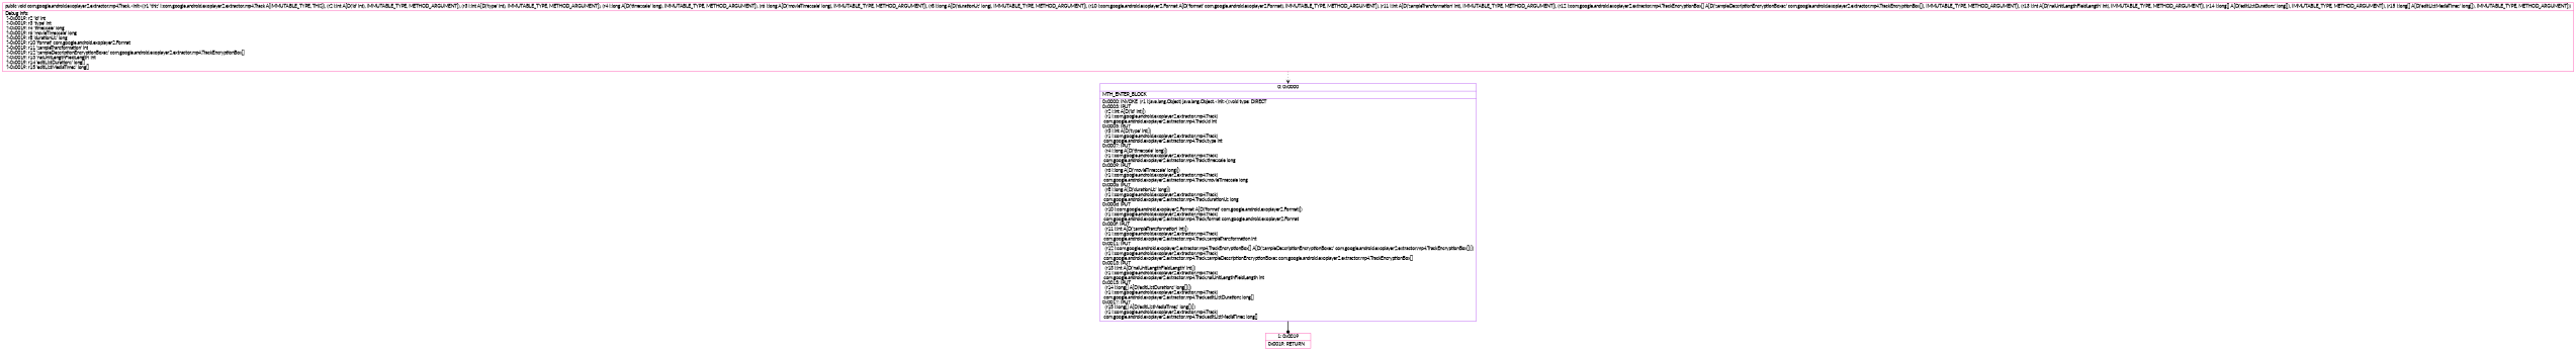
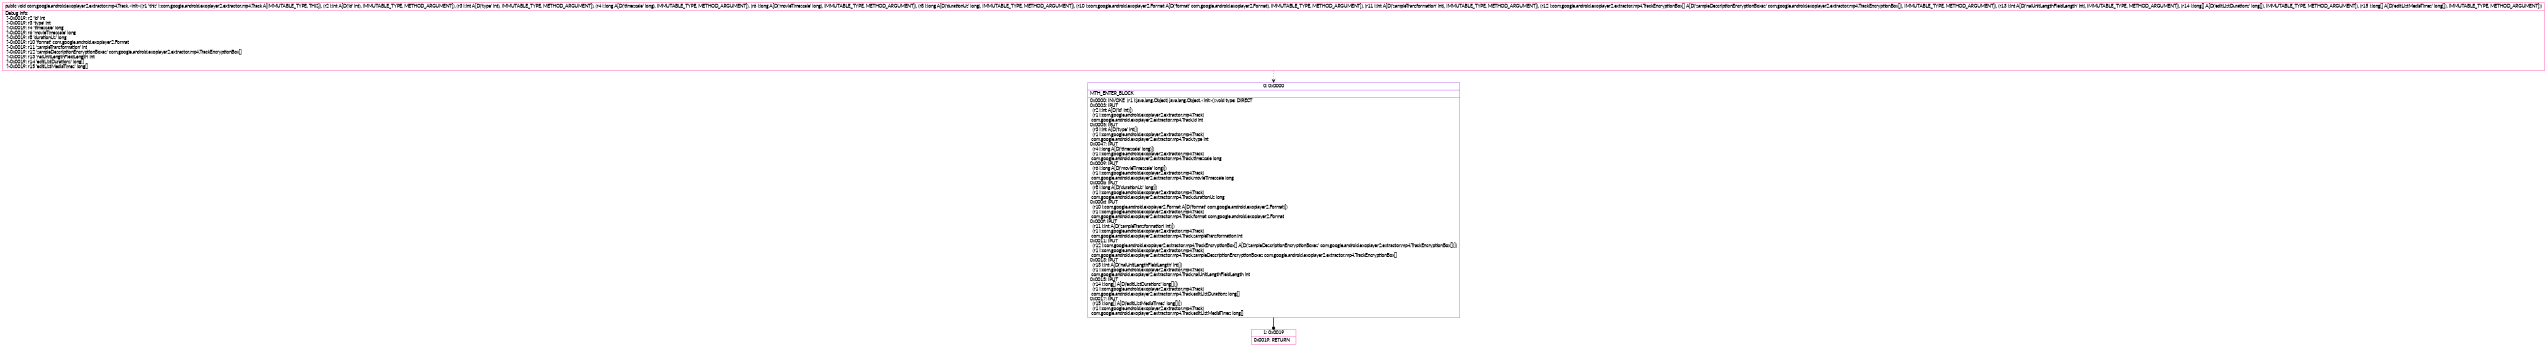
  digraph {
    fontname=Lato
    node [shape=record color=deeppink fontname=Lato]
    edge [fontname=Lato]
-   n1 [label="{0\:\ 0x0000|MTH_ENTER_BLOCK\l|0x0000: INVOKE  (r1 I:java.lang.Object) java.lang.Object.\<init\>():void type: DIRECT \l0x0003: IPUT  \l  (r2 I:int A[D('id' int)])\l  (r1 I:com.google.android.exoplayer2.extractor.mp4.Track)\l com.google.android.exoplayer2.extractor.mp4.Track.id int \l0x0005: IPUT  \l  (r3 I:int A[D('type' int)])\l  (r1 I:com.google.android.exoplayer2.extractor.mp4.Track)\l com.google.android.exoplayer2.extractor.mp4.Track.type int \l0x0007: IPUT  \l  (r4 I:long A[D('timescale' long)])\l  (r1 I:com.google.android.exoplayer2.extractor.mp4.Track)\l com.google.android.exoplayer2.extractor.mp4.Track.timescale long \l0x0009: IPUT  \l  (r6 I:long A[D('movieTimescale' long)])\l  (r1 I:com.google.android.exoplayer2.extractor.mp4.Track)\l com.google.android.exoplayer2.extractor.mp4.Track.movieTimescale long \l0x000b: IPUT  \l  (r8 I:long A[D('durationUs' long)])\l  (r1 I:com.google.android.exoplayer2.extractor.mp4.Track)\l com.google.android.exoplayer2.extractor.mp4.Track.durationUs long \l0x000d: IPUT  \l  (r10 I:com.google.android.exoplayer2.Format A[D('format' com.google.android.exoplayer2.Format)])\l  (r1 I:com.google.android.exoplayer2.extractor.mp4.Track)\l com.google.android.exoplayer2.extractor.mp4.Track.format com.google.android.exoplayer2.Format \l0x000f: IPUT  \l  (r11 I:int A[D('sampleTransformation' int)])\l  (r1 I:com.google.android.exoplayer2.extractor.mp4.Track)\l com.google.android.exoplayer2.extractor.mp4.Track.sampleTransformation int \l0x0011: IPUT  \l  (r12 I:com.google.android.exoplayer2.extractor.mp4.TrackEncryptionBox[] A[D('sampleDescriptionEncryptionBoxes' com.google.android.exoplayer2.extractor.mp4.TrackEncryptionBox[])])\l  (r1 I:com.google.android.exoplayer2.extractor.mp4.Track)\l com.google.android.exoplayer2.extractor.mp4.Track.sampleDescriptionEncryptionBoxes com.google.android.exoplayer2.extractor.mp4.TrackEncryptionBox[] \l0x0013: IPUT  \l  (r13 I:int A[D('nalUnitLengthFieldLength' int)])\l  (r1 I:com.google.android.exoplayer2.extractor.mp4.Track)\l com.google.android.exoplayer2.extractor.mp4.Track.nalUnitLengthFieldLength int \l0x0015: IPUT  \l  (r14 I:long[] A[D('editListDurations' long[])])\l  (r1 I:com.google.android.exoplayer2.extractor.mp4.Track)\l com.google.android.exoplayer2.extractor.mp4.Track.editListDurations long[] \l0x0017: IPUT  \l  (r15 I:long[] A[D('editListMediaTimes' long[])])\l  (r1 I:com.google.android.exoplayer2.extractor.mp4.Track)\l com.google.android.exoplayer2.extractor.mp4.Track.editListMediaTimes long[] \l}" color=purple]
+   n1 [label="{0\:\ 0x0000|MTH_ENTER_BLOCK\l|0x0000: INVOKE  (r1 I:java.lang.Object) java.lang.Object.\<init\>():void type: DIRECT \l0x0003: IPUT  \l  (r2 I:int A[D('id' int)])\l  (r1 I:com.google.android.exoplayer2.extractor.mp4.Track)\l com.google.android.exoplayer2.extractor.mp4.Track.id int \l0x0005: IPUT  \l  (r3 I:int A[D('type' int)])\l  (r1 I:com.google.android.exoplayer2.extractor.mp4.Track)\l com.google.android.exoplayer2.extractor.mp4.Track.type int \l0x0047: IPUT  \l  (r4 I:long A[D('timescale' long)])\l  (r1 I:com.google.android.exoplayer2.extractor.mp4.Track)\l com.google.android.exoplayer2.extractor.mp4.Track.timescale long \l0x0009: IPUT  \l  (r6 I:long A[D('movieTimescale' long)])\l  (r1 I:com.google.android.exoplayer2.extractor.mp4.Track)\l com.google.android.exoplayer2.extractor.mp4.Track.movieTimescale long \l0x000b: IPUT  \l  (r8 I:long A[D('durationUs' long)])\l  (r1 I:com.google.android.exoplayer2.extractor.mp4.Track)\l com.google.android.exoplayer2.extractor.mp4.Track.durationUs long \l0x000d: IPUT  \l  (r10 I:com.google.android.exoplayer2.Format A[D('format' com.google.android.exoplayer2.Format)])\l  (r1 I:com.google.android.exoplayer2.extractor.mp4.Track)\l com.google.android.exoplayer2.extractor.mp4.Track.format com.google.android.exoplayer2.Format \l0x000f: IPUT  \l  (r11 I:int A[D('sampleTransformation' int)])\l  (r1 I:com.google.android.exoplayer2.extractor.mp4.Track)\l com.google.android.exoplayer2.extractor.mp4.Track.sampleTransformation int \l0x0011: IPUT  \l  (r12 I:com.google.android.exoplayer2.extractor.mp4.TrackEncryptionBox[] A[D('sampleDescriptionEncryptionBoxes' com.google.android.exoplayer2.extractor.mp4.TrackEncryptionBox[])])\l  (r1 I:com.google.android.exoplayer2.extractor.mp4.Track)\l com.google.android.exoplayer2.extractor.mp4.Track.sampleDescriptionEncryptionBoxes com.google.android.exoplayer2.extractor.mp4.TrackEncryptionBox[] \l0x0013: IPUT  \l  (r13 I:int A[D('nalUnitLengthFieldLength' int)])\l  (r1 I:com.google.android.exoplayer2.extractor.mp4.Track)\l com.google.android.exoplayer2.extractor.mp4.Track.nalUnitLengthFieldLength int \l0x0015: IPUT  \l  (r14 I:long[] A[D('editListDurations' long[])])\l  (r1 I:com.google.android.exoplayer2.extractor.mp4.Track)\l com.google.android.exoplayer2.extractor.mp4.Track.editListDurations long[] \l0x0017: IPUT  \l  (r15 I:long[] A[D('editListMediaTimes' long[])])\l  (r1 I:com.google.android.exoplayer2.extractor.mp4.Track)\l com.google.android.exoplayer2.extractor.mp4.Track.editListMediaTimes long[] \l}" color=purple]
    n2 [label="{1\:\ 0x0019|0x0019: RETURN   \l}"]
    n3 [label="{public void com.google.android.exoplayer2.extractor.mp4.Track.\<init\>((r1 'this' I:com.google.android.exoplayer2.extractor.mp4.Track A[IMMUTABLE_TYPE, THIS]), (r2 I:int A[D('id' int), IMMUTABLE_TYPE, METHOD_ARGUMENT]), (r3 I:int A[D('type' int), IMMUTABLE_TYPE, METHOD_ARGUMENT]), (r4 I:long A[D('timescale' long), IMMUTABLE_TYPE, METHOD_ARGUMENT]), (r6 I:long A[D('movieTimescale' long), IMMUTABLE_TYPE, METHOD_ARGUMENT]), (r8 I:long A[D('durationUs' long), IMMUTABLE_TYPE, METHOD_ARGUMENT]), (r10 I:com.google.android.exoplayer2.Format A[D('format' com.google.android.exoplayer2.Format), IMMUTABLE_TYPE, METHOD_ARGUMENT]), (r11 I:int A[D('sampleTransformation' int), IMMUTABLE_TYPE, METHOD_ARGUMENT]), (r12 I:com.google.android.exoplayer2.extractor.mp4.TrackEncryptionBox[] A[D('sampleDescriptionEncryptionBoxes' com.google.android.exoplayer2.extractor.mp4.TrackEncryptionBox[]), IMMUTABLE_TYPE, METHOD_ARGUMENT]), (r13 I:int A[D('nalUnitLengthFieldLength' int), IMMUTABLE_TYPE, METHOD_ARGUMENT]), (r14 I:long[] A[D('editListDurations' long[]), IMMUTABLE_TYPE, METHOD_ARGUMENT]), (r15 I:long[] A[D('editListMediaTimes' long[]), IMMUTABLE_TYPE, METHOD_ARGUMENT]))  | Debug Info:\l  ?\-0x0019: r2 'id' int\l  ?\-0x0019: r3 'type' int\l  ?\-0x0019: r4 'timescale' long\l  ?\-0x0019: r6 'movieTimescale' long\l  ?\-0x0019: r8 'durationUs' long\l  ?\-0x0019: r10 'format' com.google.android.exoplayer2.Format\l  ?\-0x0019: r11 'sampleTransformation' int\l  ?\-0x0019: r12 'sampleDescriptionEncryptionBoxes' com.google.android.exoplayer2.extractor.mp4.TrackEncryptionBox[]\l  ?\-0x0019: r13 'nalUnitLengthFieldLength' int\l  ?\-0x0019: r14 'editListDurations' long[]\l  ?\-0x0019: r15 'editListMediaTimes' long[]\l}"]
    n1 -> n2 [style=bold arrowhead=dot]
    n3 -> n1 [style=dotted arrowhead=vee]
  }
